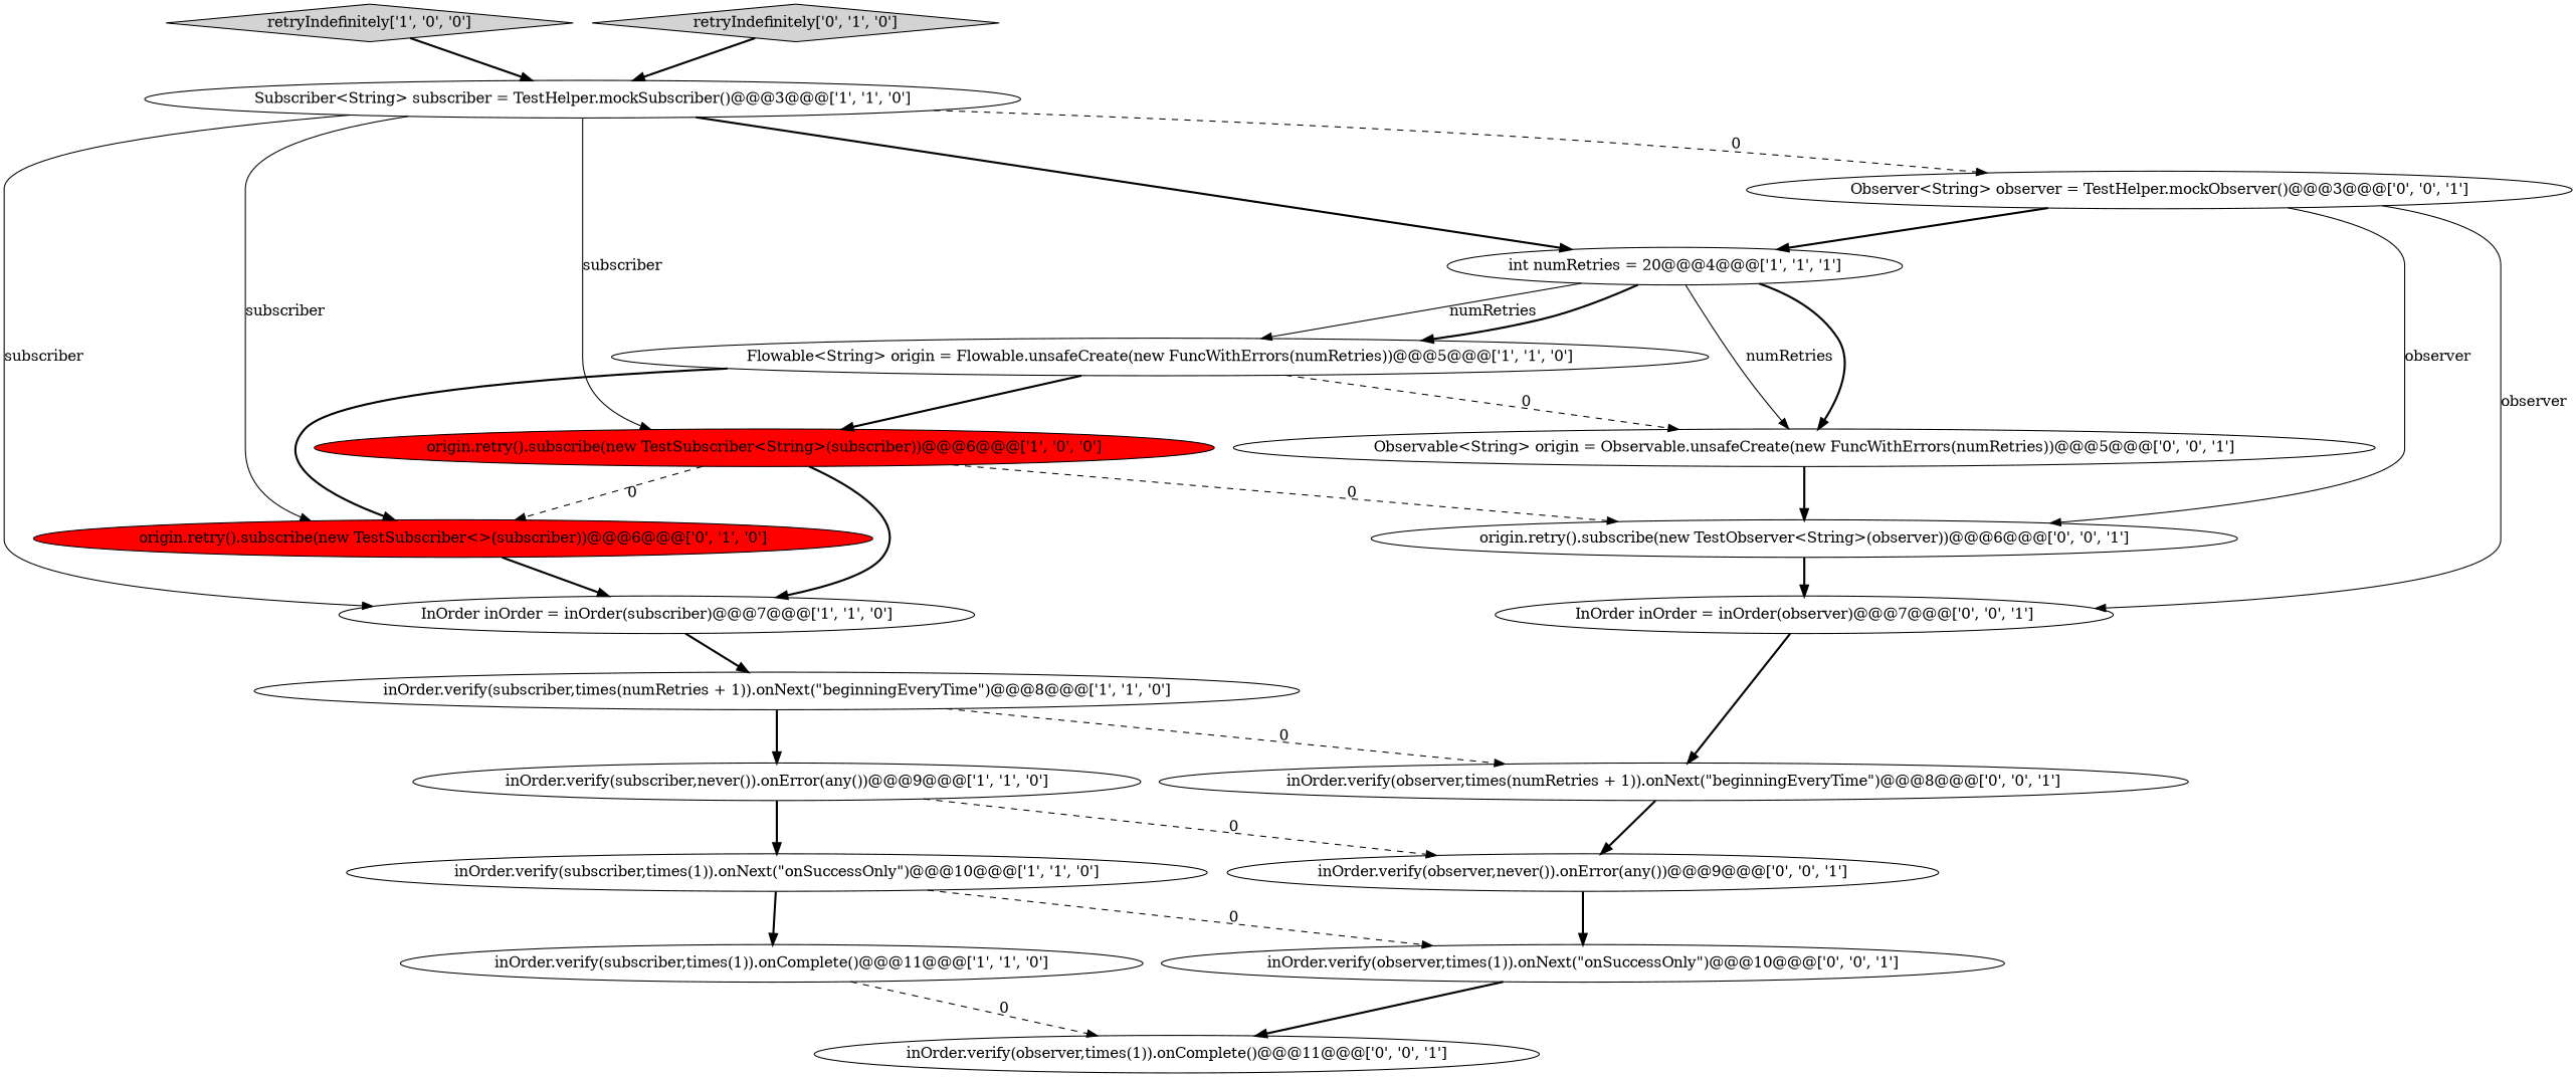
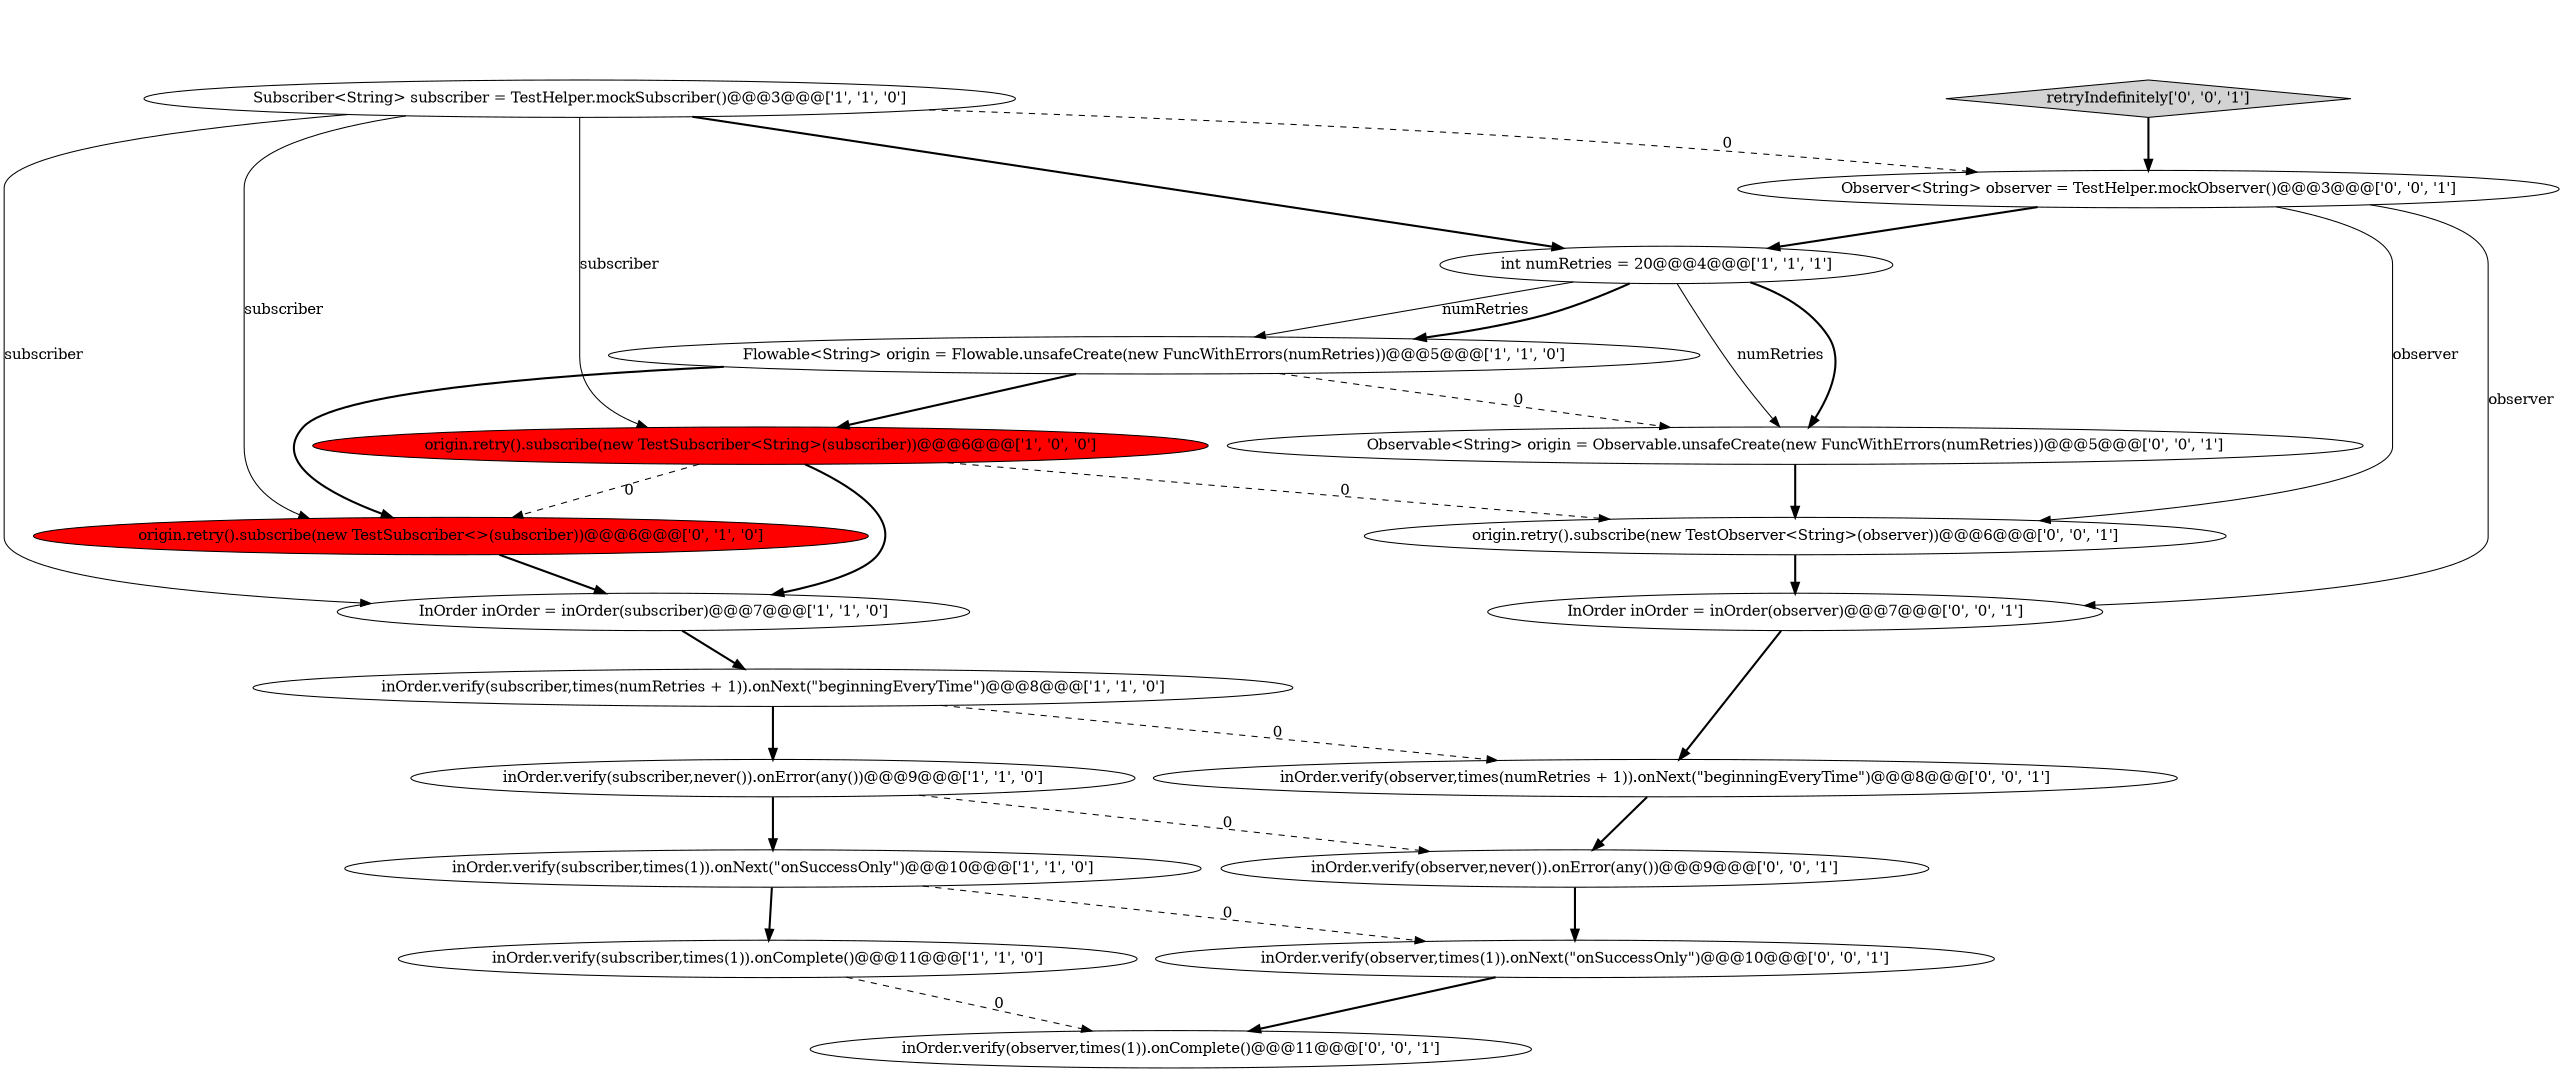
  digraph {
    node [fillcolor=white shape=ellipse style=filled]
    edge [style=bold]
    n1 [label="inOrder.verify(subscriber,times(numRetries + 1)).onNext(\"beginningEveryTime\")@@@8@@@['1', '1', '0']"]
    n2 [label="inOrder.verify(subscriber,never()).onError(any())@@@9@@@['1', '1', '0']"]
    n3 [label="inOrder.verify(observer,times(numRetries + 1)).onNext(\"beginningEveryTime\")@@@8@@@['0', '0', '1']"]
    n4 [label="inOrder.verify(subscriber,times(1)).onNext(\"onSuccessOnly\")@@@10@@@['1', '1', '0']"]
    n5 [label="inOrder.verify(observer,never()).onError(any())@@@9@@@['0', '0', '1']"]
    n6 [fillcolor=red label="origin.retry().subscribe(new TestSubscriber<>(subscriber))@@@6@@@['0', '1', '0']"]
    n7 [label="InOrder inOrder = inOrder(subscriber)@@@7@@@['1', '1', '0']"]
    n8 [label="inOrder.verify(subscriber,times(1)).onComplete()@@@11@@@['1', '1', '0']"]
    n9 [label="inOrder.verify(observer,times(1)).onComplete()@@@11@@@['0', '0', '1']"]
    n10 [label="inOrder.verify(observer,times(1)).onNext(\"onSuccessOnly\")@@@10@@@['0', '0', '1']"]
+   n11 [fillcolor=lightgray label="retryIndefinitely['0', '0', '1']" shape=diamond]
    n12 [label="Observer<String> observer = TestHelper.mockObserver()@@@3@@@['0', '0', '1']"]
    n13 [label="int numRetries = 20@@@4@@@['1', '1', '1']"]
    n14 [label="origin.retry().subscribe(new TestObserver<String>(observer))@@@6@@@['0', '0', '1']"]
    n15 [label="InOrder inOrder = inOrder(observer)@@@7@@@['0', '0', '1']"]
    n16 [label="Observable<String> origin = Observable.unsafeCreate(new FuncWithErrors(numRetries))@@@5@@@['0', '0', '1']"]
    n17 [label="Flowable<String> origin = Flowable.unsafeCreate(new FuncWithErrors(numRetries))@@@5@@@['1', '1', '0']"]
    n18 [fillcolor=red label="origin.retry().subscribe(new TestSubscriber<String>(subscriber))@@@6@@@['1', '0', '0']"]
-   n19 [fillcolor=lightgray label="retryIndefinitely['1', '0', '0']" shape=diamond]
    n20 [label="Subscriber<String> subscriber = TestHelper.mockSubscriber()@@@3@@@['1', '1', '0']"]
-   n21 [fillcolor=lightgray label="retryIndefinitely['0', '1', '0']" shape=diamond]
    n1 -> n2
    n1 -> n3 [label=0 style=dashed]
    n2 -> n4
    n2 -> n5 [label=0 style=dashed]
    n3 -> n5
    n4 -> n8
    n4 -> n10 [label=0 style=dashed]
    n5 -> n10
    n6 -> n7
    n7 -> n1
    n8 -> n9 [label=0 style=dashed]
    n10 -> n9
+   n11 -> n12
    n12 -> n13
    n12 -> n14 [label=observer style=solid]
    n12 -> n15 [label=observer style=solid]
    n13 -> n16
    n13 -> n16 [label=numRetries style=solid]
    n13 -> n17 [label=numRetries style=solid]
    n13 -> n17
    n14 -> n15
    n15 -> n3
    n16 -> n14
    n17 -> n6
    n17 -> n16 [label=0 style=dashed]
    n17 -> n18
    n18 -> n6 [label=0 style=dashed]
    n18 -> n7
    n18 -> n14 [label=0 style=dashed]
-   n19 -> n20
    n20 -> n6 [label=subscriber style=solid]
    n20 -> n7 [label=subscriber style=solid]
    n20 -> n12 [label=0 style=dashed]
    n20 -> n13
    n20 -> n18 [label=subscriber style=solid]
-   n21 -> n20
  }
